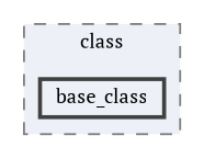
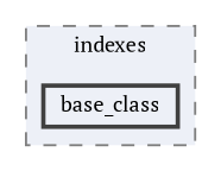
  digraph {
    compound=true
    rankdir=LR
    fontname="PT Serif"
    n1 [color=grey25 fillcolor="#edf0f7" fontname="PT Serif" fontsize=10 height=0.2 label=base_class shape=box style="filled,bold" width=0.4]
    subgraph cluster_1 {
      bgcolor="#edf0f7"
      fontsize=10
-     label=class
+     label=indexes
      pencolor=grey50
      style="filled,dashed"
      n1
    }
  }
